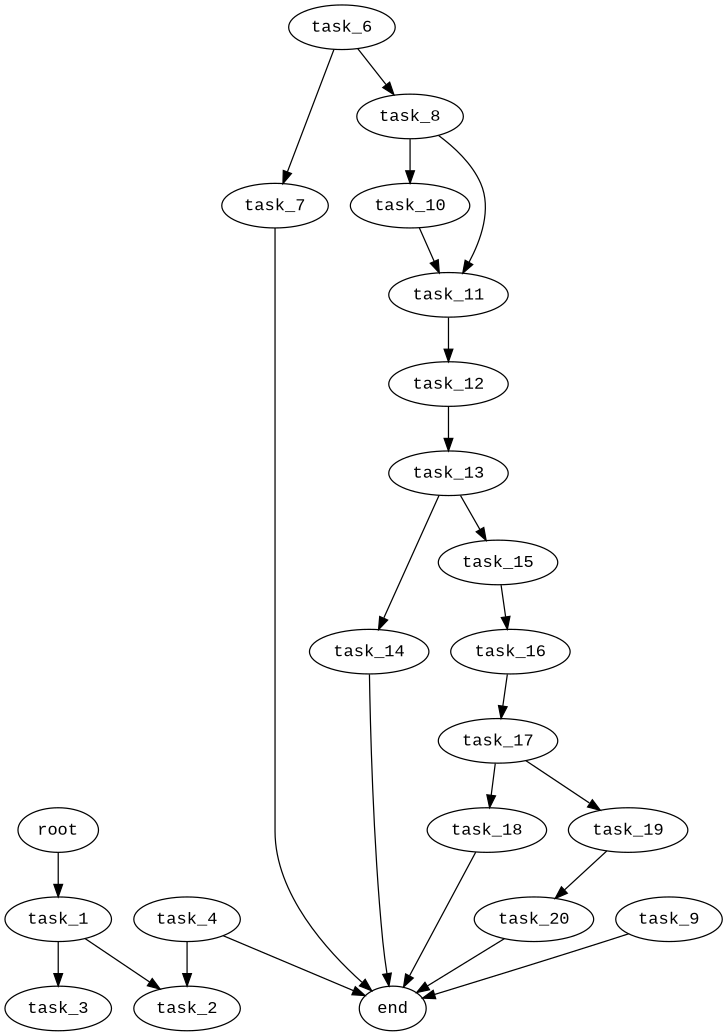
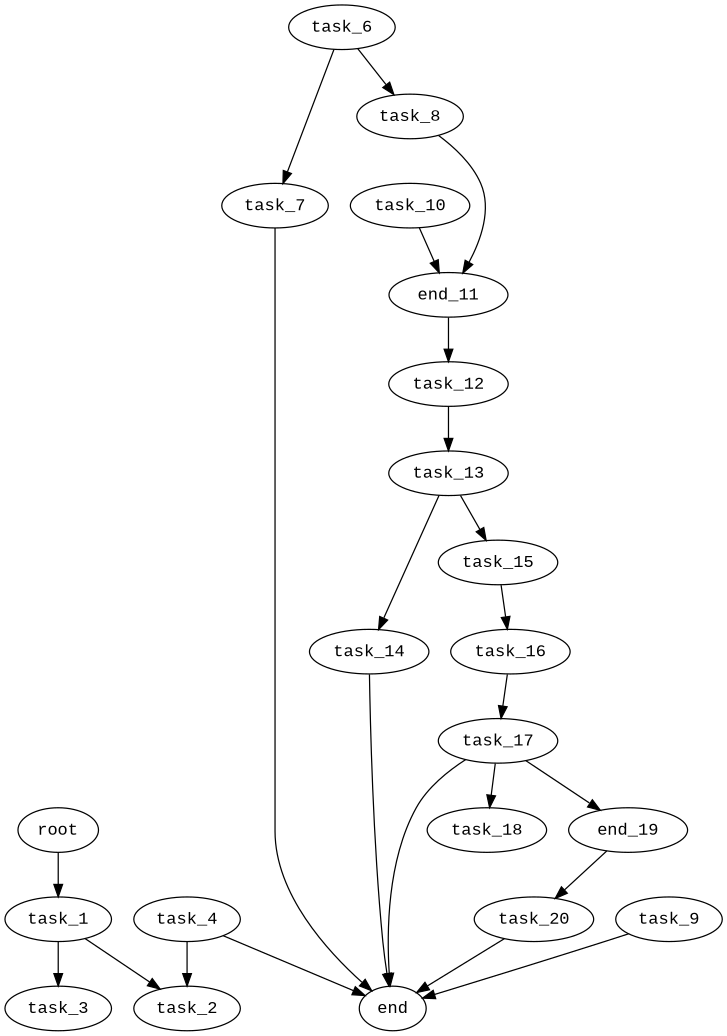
  digraph {
    fontname="Liberation Mono"
    node [fontname="Liberation Mono"]
    edge [fontname="Liberation Mono"]
    root
    task_1
    task_2
    task_3
    task_4
    end
    task_6
    task_7
    task_8
    task_10
-   task_11
+   task_11 [label=end_11]
    task_9
    task_12
    task_13
    task_14
    task_15
    task_16
    task_17
    task_18
-   task_19
+   task_19 [label=end_19]
    task_20
    root -> task_1
    task_1 -> task_2
    task_1 -> task_3
    task_4 -> task_2
    task_4 -> end
    task_6 -> task_7
    task_6 -> task_8
    task_7 -> end
-   task_8 -> task_10
    task_8 -> task_11
    task_10 -> task_11
    task_11 -> task_12
    task_9 -> end
    task_12 -> task_13
    task_13 -> task_14
    task_13 -> task_15
    task_14 -> end
    task_15 -> task_16
    task_16 -> task_17
    task_17 -> task_18
    task_17 -> task_19
-   task_18 -> end
+   task_17 -> end
    task_19 -> task_20
    task_20 -> end
  }
